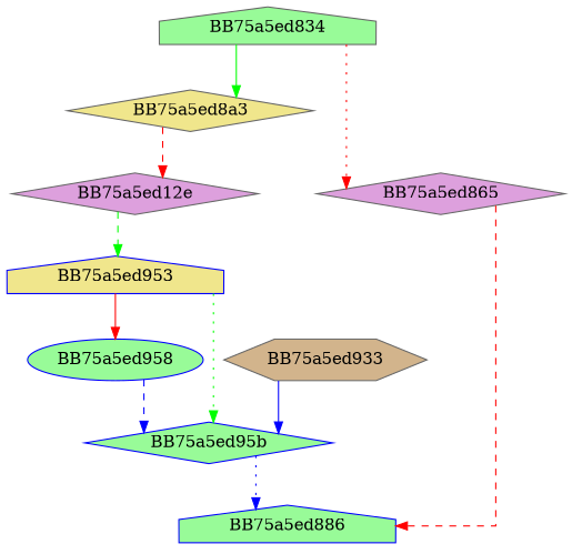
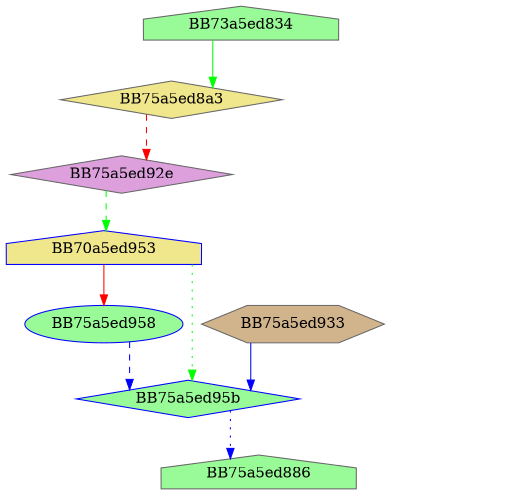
  digraph {
    splines=ortho
    node [color=gray40 fillcolor=palegreen shape=diamond style=filled]
    edge [color=red style=dashed]
-   BB75a5ed834 [shape=house]
+   BB75a5ed834 [shape=house label=BB73a5ed834]
    BB75a5ed8a3 [fillcolor=khaki]
-   BB75a5ed865 [fillcolor=plum]
-   BB75a5ed92e [fillcolor=plum label=BB75a5ed12e]
-   BB75a5ed886 [color=blue shape=house]
-   BB75a5ed953 [color=blue fillcolor=khaki shape=house]
+   BB75a5ed92e [fillcolor=plum]
+   BB75a5ed886 [shape=house]
+   BB75a5ed953 [color=blue fillcolor=khaki shape=house label=BB70a5ed953]
    BB75a5ed95b [color=blue]
    BB75a5ed958 [color=blue shape=ellipse]
    BB75a5ed933 [fillcolor=tan shape=hexagon]
    BB75a5ed834 -> BB75a5ed8a3 [color=green style=solid]
-   BB75a5ed834 -> BB75a5ed865 [style=dotted]
    BB75a5ed8a3 -> BB75a5ed92e
-   BB75a5ed865 -> BB75a5ed886
    BB75a5ed92e -> BB75a5ed953 [color=green]
    BB75a5ed953 -> BB75a5ed95b [color=green style=dotted]
    BB75a5ed953 -> BB75a5ed958 [style=solid]
    BB75a5ed95b -> BB75a5ed886 [color=blue style=dotted]
    BB75a5ed958 -> BB75a5ed95b [color=blue]
    BB75a5ed933 -> BB75a5ed95b [color=blue style=solid]
  }
